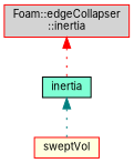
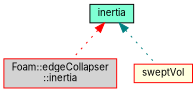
  digraph {
    fontname=Inter
    rankdir=TB
    node [color=red fontname=Inter fontsize=10 shape=record style=filled]
    edge [dir=back fontname=Inter fontsize=10 labelfontname=Helvetica labelfontsize=10 style=dotted]
    n1 [color=black fillcolor=aquamarine fontcolor=black height=0.2 label=inertia width=0.4]
    n2 [fillcolor=lightgrey height=0.2 label="Foam::edgeCollapser\l::inertia" width=0.4]
    n3 [fillcolor=lightyellow height=0.2 label=sweptVol width=0.4]
-   n2 -> n1 [color=red]
+   n1 -> n2 [color=red]
    n1 -> n3 [color=teal]
  }
